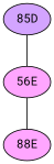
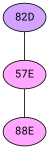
  graph {
    fontname="Roboto Mono"
    node [fillcolor="#FFA6FF" fontname="Roboto Mono" style=radial]
    edge [fontname="Roboto Mono" penwidth=1]
-   "85D" [fillcolor="#D3A4FF"]
-   "57E" [label="56E"]
+   "85D" [fillcolor="#D3A4FF" label="82D"]
+   "57E"
    "88E"
    "85D" -- "57E"
    "57E" -- "88E"
  }
